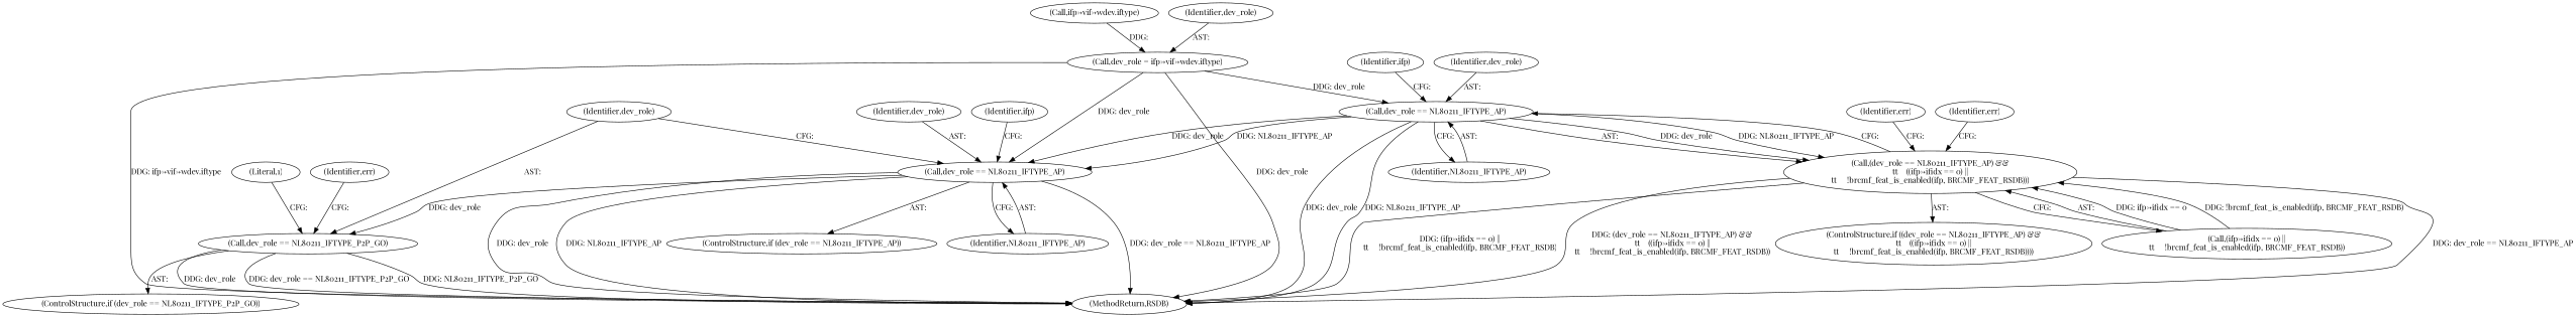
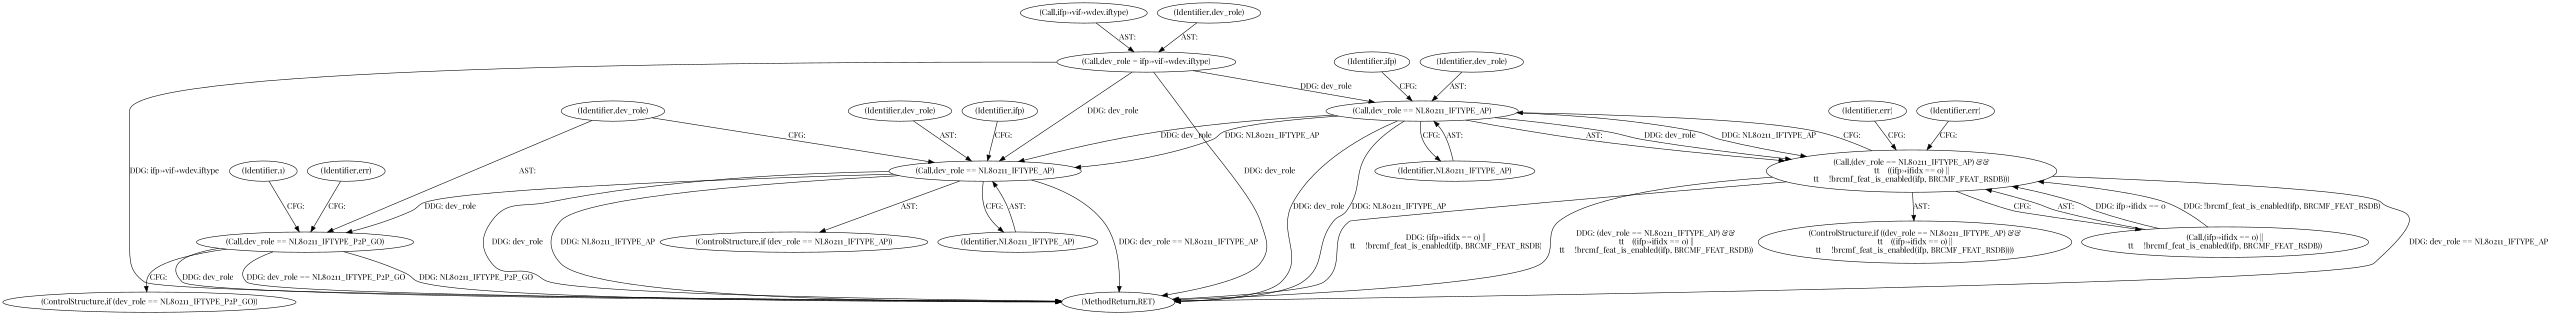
  digraph {
    fontname="Playfair Display"
    node [fontname="Playfair Display"]
    edge [fontname="Playfair Display"]
    n1 [label="(Call,dev_role = ifp->vif->wdev.iftype)"]
    n2 [label="(Call,dev_role == NL80211_IFTYPE_AP)"]
    n3 [label="(Call,dev_role == NL80211_IFTYPE_AP)"]
-   n4 [label="(MethodReturn,RSDB)"]
+   n4 [label="(MethodReturn,RET)"]
    n5 [label="(Call,(dev_role == NL80211_IFTYPE_AP) &&\n\t\t    ((ifp->ifidx == 0) ||\n\t\t     !brcmf_feat_is_enabled(ifp, BRCMF_FEAT_RSDB)))"]
    n6 [label="(Identifier,NL80211_IFTYPE_AP)"]
    n7 [label="(Call,dev_role == NL80211_IFTYPE_P2P_GO)"]
    n8 [label="(ControlStructure,if (dev_role == NL80211_IFTYPE_AP))"]
    n9 [label="(Identifier,NL80211_IFTYPE_AP)"]
    n10 [label="(Call,ifp->vif->wdev.iftype)"]
    n11 [label="(ControlStructure,if ((dev_role == NL80211_IFTYPE_AP) &&\n\t\t    ((ifp->ifidx == 0) ||\n\t\t     !brcmf_feat_is_enabled(ifp, BRCMF_FEAT_RSDB))))"]
    n12 [label="(Call,(ifp->ifidx == 0) ||\n\t\t     !brcmf_feat_is_enabled(ifp, BRCMF_FEAT_RSDB))"]
    n13 [label="(ControlStructure,if (dev_role == NL80211_IFTYPE_P2P_GO))"]
    n14 [label="(Identifier,ifp)"]
    n15 [label="(Identifier,ifp)"]
    n16 [label="(Identifier,err)"]
    n17 [label="(Identifier,dev_role)"]
    n18 [label="(Identifier,dev_role)"]
    n19 [label="(Identifier,dev_role)"]
-   n20 [label="(Literal,1)"]
+   n20 [label="(Identifier,1)"]
    n21 [label="(Identifier,err)"]
    n22 [label="(Identifier,dev_role)"]
    n23 [label="(Identifier,err)"]
    n1 -> n2 [label="DDG: dev_role"]
    n1 -> n3 [label="DDG: dev_role"]
    n1 -> n4 [label="DDG: dev_role"]
    n1 -> n4 [label="DDG: ifp->vif->wdev.iftype"]
    n2 -> n3 [label="DDG: dev_role"]
    n2 -> n3 [label="DDG: NL80211_IFTYPE_AP"]
    n2 -> n4 [label="DDG: NL80211_IFTYPE_AP"]
    n2 -> n4 [label="DDG: dev_role"]
    n2 -> n5 [label="AST: "]
    n2 -> n5 [label="DDG: dev_role"]
    n2 -> n5 [label="DDG: NL80211_IFTYPE_AP"]
    n2 -> n6 [label="CFG: "]
    n3 -> n4 [label="DDG: dev_role"]
    n3 -> n4 [label="DDG: NL80211_IFTYPE_AP"]
    n3 -> n4 [label="DDG: dev_role == NL80211_IFTYPE_AP"]
    n3 -> n7 [label="DDG: dev_role"]
    n3 -> n8 [label="AST: "]
    n3 -> n9 [label="CFG: "]
    n5 -> n2 [label="CFG: "]
    n5 -> n4 [label="DDG: (ifp->ifidx == 0) ||\n\t\t     !brcmf_feat_is_enabled(ifp, BRCMF_FEAT_RSDB)"]
    n5 -> n4 [label="DDG: (dev_role == NL80211_IFTYPE_AP) &&\n\t\t    ((ifp->ifidx == 0) ||\n\t\t     !brcmf_feat_is_enabled(ifp, BRCMF_FEAT_RSDB))"]
    n5 -> n4 [label="DDG: dev_role == NL80211_IFTYPE_AP"]
    n5 -> n11 [label="AST: "]
    n5 -> n12 [label="CFG: "]
    n6 -> n2 [label="AST: "]
    n7 -> n4 [label="DDG: dev_role"]
    n7 -> n4 [label="DDG: dev_role == NL80211_IFTYPE_P2P_GO"]
    n7 -> n4 [label="DDG: NL80211_IFTYPE_P2P_GO"]
-   n7 -> n13 [label="AST: "]
+   n7 -> n13 [label="CFG: "]
    n9 -> n3 [label="AST: "]
-   n10 -> n1 [label="DDG: "]
+   n10 -> n1 [label="AST: "]
    n12 -> n5 [label="AST: "]
    n12 -> n5 [label="DDG: ifp->ifidx == 0"]
    n12 -> n5 [label="DDG: !brcmf_feat_is_enabled(ifp, BRCMF_FEAT_RSDB)"]
    n14 -> n3 [label="CFG: "]
    n15 -> n2 [label="CFG: "]
    n16 -> n5 [label="CFG: "]
    n17 -> n2 [label="AST: "]
    n18 -> n3 [label="AST: "]
    n19 -> n1 [label="AST: "]
    n20 -> n7 [label="CFG: "]
    n21 -> n7 [label="CFG: "]
    n22 -> n3 [label="CFG: "]
    n22 -> n7 [label="AST: "]
    n23 -> n5 [label="CFG: "]
  }
